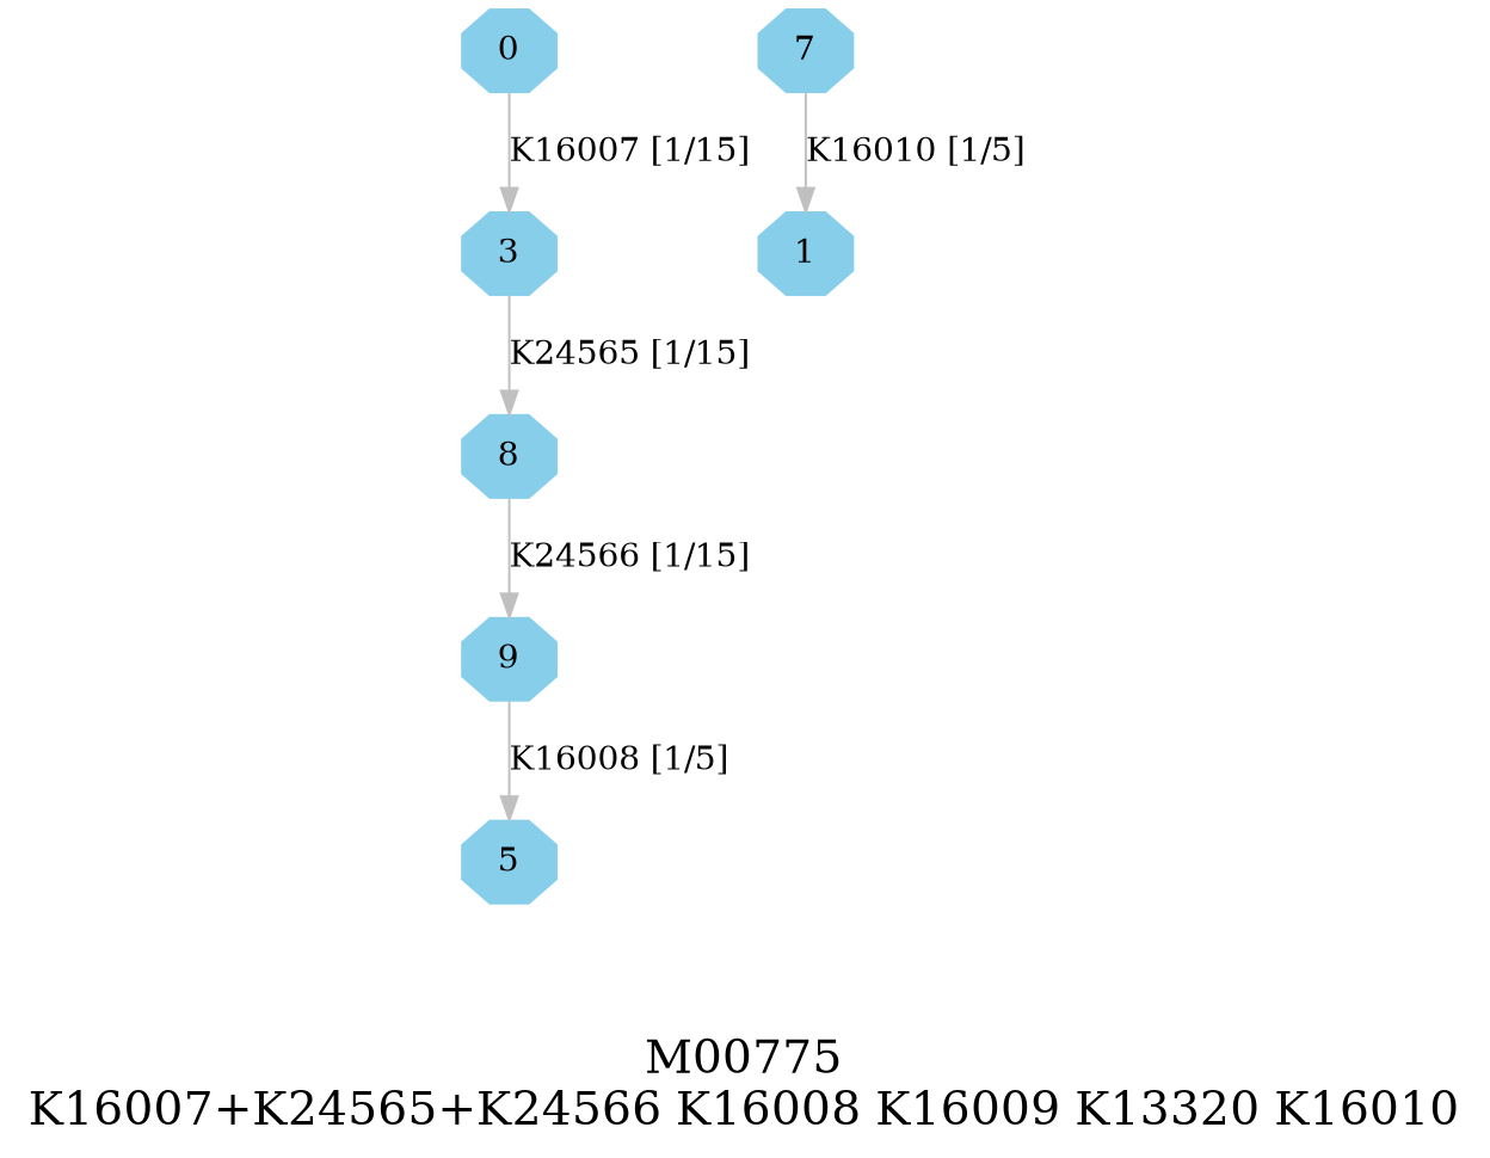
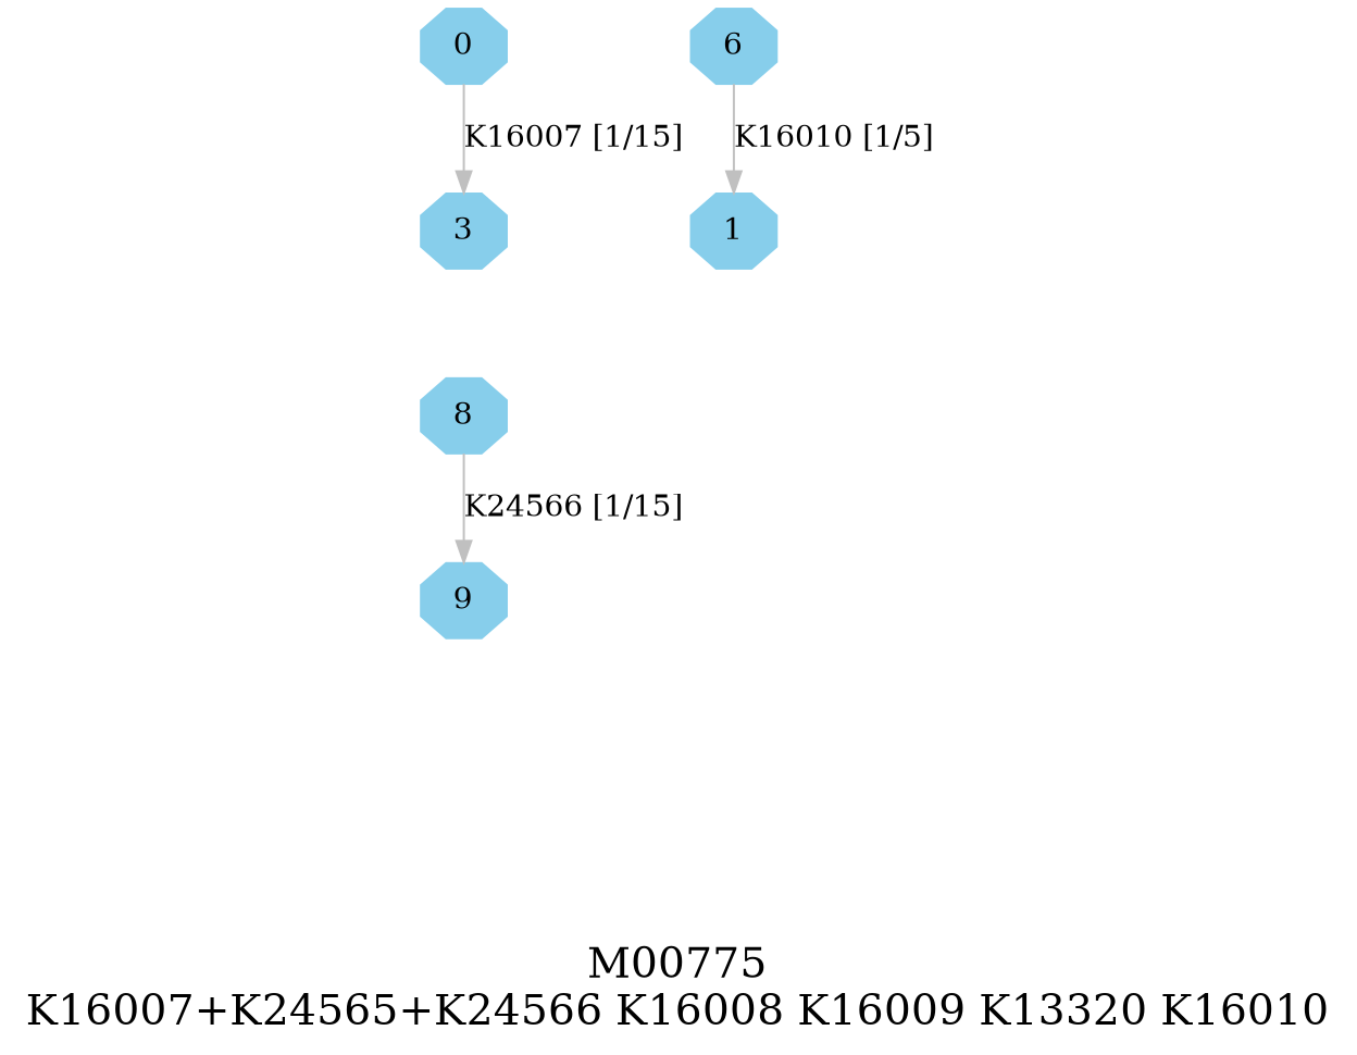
  digraph {
    fontsize=20
    label="M00775\nK16007+K24565+K24566 K16008 K16009 K13320 K16010"
    node [color=skyblue shape=octagon style=filled]
    edge [color=grey]
    0 [height=.3 width=.3]
    1 [height=.3 width=.3]
    n3 [height=.3 label=9 width=.3]
    3 [height=.3 width=.3]
    n5 [height=.3 label=8 width=.3]
-   5 [height=.3 width=.3]
-   7 [height=.3 width=.3]
+   7 [height=.3 width=.3 label=6]
    subgraph sub_1 {
      0
      1
      n3
      3
      n5
-     5
      7
    }
    0 -> 3 [label="K16007 [1/15]"]
-   n3 -> 5 [label="K16008 [1/5]"]
-   3 -> n5 [label="K24565 [1/15]"]
    n5 -> n3 [label="K24566 [1/15]"]
    7 -> 1 [label="K16010 [1/5]"]
  }
